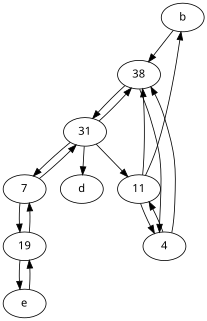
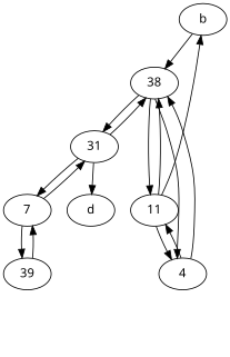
  digraph {
    fontname="Noto Sans"
    node [fontname="Noto Sans"]
    edge [fontname="Noto Sans"]
    b
    38
    11
    4
    31
    d
    7
-   39 [label=19]
-   e
+   39
    b -> 38
-   31 -> 11
+   38 -> 11
    38 -> 4
    38 -> 31
    11 -> b
    11 -> 38
    11 -> 4
    4 -> 38
    4 -> 11
    31 -> 38
    31 -> d
    31 -> 7
    7 -> 31
    7 -> 39
    39 -> 7
-   39 -> e
-   e -> 39
  }
